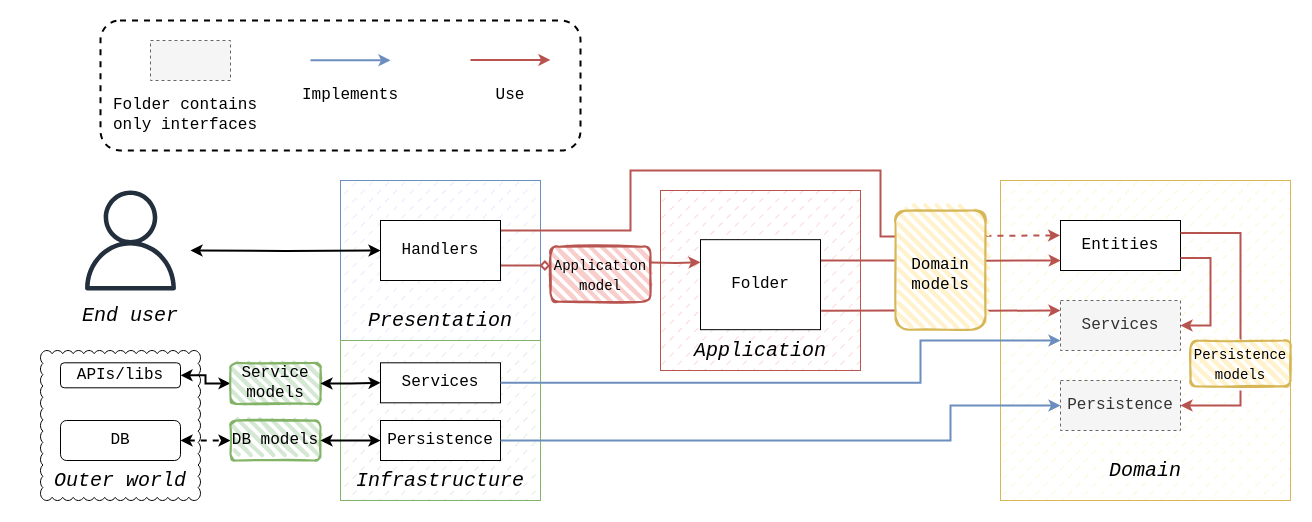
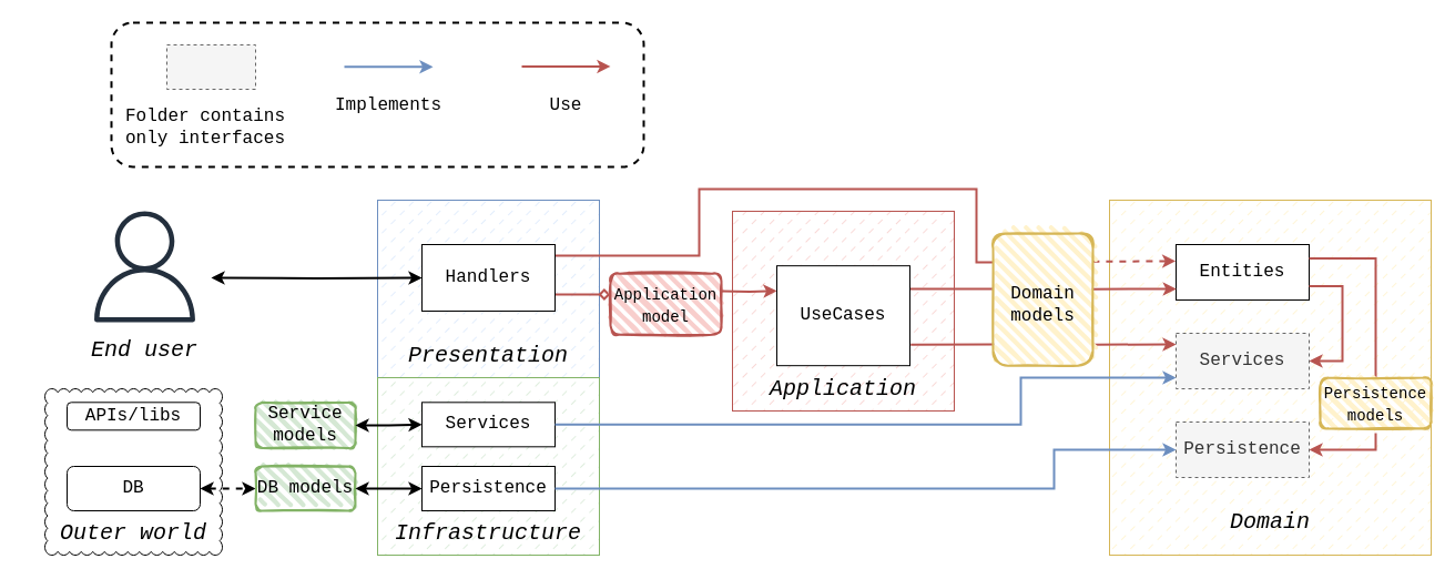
  <mxCell id="0" />
  <mxCell id="1" parent="0" />
  <mxCell id="2" value="" style="rounded=0;whiteSpace=wrap;html=1;fillColor=#dae8fc;strokeColor=#6c8ebf;fillStyle=dashed;" parent="1" vertex="1"><mxGeometry y="180" width="200" height="160" as="geometry" x="340" /></mxCell>
  <mxCell id="3" value="" style="rounded=0;whiteSpace=wrap;html=1;fillColor=#f8cecc;strokeColor=#b85450;fillStyle=dashed;" parent="1" vertex="1"><mxGeometry x="660" y="190" width="200" height="180" as="geometry" /></mxCell>
  <mxCell id="4" value="" style="rounded=0;whiteSpace=wrap;html=1;fillColor=#fff2cc;strokeColor=#d6b656;fillStyle=dashed;gradientColor=none;" parent="1" vertex="1"><mxGeometry x="1000" y="180" width="290" height="320" as="geometry" /></mxCell>
  <mxCell id="5" value="" style="group;fillColor=#fff2cc;strokeColor=#d6b656;" parent="1" vertex="1" connectable="0"><mxGeometry x="1060" y="220" width="120" height="50" as="geometry" /></mxCell>
  <mxCell id="6" value="" style="rounded=0;whiteSpace=wrap;html=1;" parent="5" vertex="1"><mxGeometry width="120" height="50" as="geometry" /></mxCell>
  <mxCell id="7" value="&lt;font style=&quot;font-size: 16px;&quot; face=&quot;Courier New&quot;&gt;Entities&lt;/font&gt;" style="text;html=1;align=center;verticalAlign=middle;whiteSpace=wrap;rounded=0;" parent="5" vertex="1"><mxGeometry width="120" height="50" as="geometry" /></mxCell>
  <mxCell id="8" style="edgeStyle=orthogonalEdgeStyle;rounded=0;orthogonalLoop=1;jettySize=auto;html=1;entryX=0.5;entryY=0;entryDx=0;entryDy=0;strokeWidth=2;fillColor=#f8cecc;strokeColor=#b85450;exitX=1;exitY=0.25;exitDx=0;exitDy=0;endArrow=none;endFill=0;" parent="1" source="7" target="73" edge="1"><mxGeometry relative="1" as="geometry"><mxPoint x="1180" y="210" as="sourcePoint" /><mxPoint x="1180" y="410" as="targetPoint" /><Array as="points"><mxPoint x="1240" y="233" /></Array></mxGeometry></mxCell>
  <mxCell id="9" style="edgeStyle=orthogonalEdgeStyle;rounded=0;orthogonalLoop=1;jettySize=auto;html=1;exitX=1;exitY=0.75;exitDx=0;exitDy=0;entryX=1;entryY=0.5;entryDx=0;entryDy=0;strokeWidth=2;fillColor=#f8cecc;strokeColor=#b85450;" parent="1" source="7" target="29" edge="1"><mxGeometry relative="1" as="geometry"><Array as="points"><mxPoint x="1210" y="258" /><mxPoint x="1210" y="325" /></Array></mxGeometry></mxCell>
  <mxCell id="10" value="&lt;font face=&quot;Courier New&quot; style=&quot;font-size: 20px;&quot;&gt;&lt;i&gt;Domain&lt;/i&gt;&lt;/font&gt;" style="text;html=1;align=center;verticalAlign=middle;whiteSpace=wrap;rounded=0;" parent="1" vertex="1"><mxGeometry x="1000" y="450" width="290" height="40" as="geometry" /></mxCell>
  <mxCell id="11" value="&lt;font face=&quot;Courier New&quot; style=&quot;font-size: 20px;&quot;&gt;&lt;i&gt;Application&lt;/i&gt;&lt;/font&gt;" style="text;html=1;align=center;verticalAlign=middle;whiteSpace=wrap;rounded=0;" parent="1" vertex="1"><mxGeometry x="660" y="330" width="200" height="40" as="geometry" /></mxCell>
  <mxCell id="12" value="" style="rounded=0;whiteSpace=wrap;html=1;fillColor=#d5e8d4;strokeColor=#82b366;fillStyle=dashed;" parent="1" vertex="1"><mxGeometry y="340" width="200" height="160" as="geometry" x="340" /></mxCell>
  <mxCell id="13" value="&lt;font face=&quot;Courier New&quot; style=&quot;font-size: 20px;&quot;&gt;&lt;i&gt;Infrastructure&lt;/i&gt;&lt;/font&gt;" style="text;html=1;align=center;verticalAlign=middle;whiteSpace=wrap;rounded=0;" parent="1" vertex="1"><mxGeometry y="460" width="200" height="40" as="geometry" x="340" /></mxCell>
  <mxCell id="14" value="&lt;font face=&quot;Courier New&quot;&gt;&lt;span style=&quot;font-size: 20px;&quot;&gt;&lt;i&gt;Presentation&lt;/i&gt;&lt;/span&gt;&lt;/font&gt;" style="text;html=1;align=center;verticalAlign=middle;whiteSpace=wrap;rounded=0;" parent="1" vertex="1"><mxGeometry y="300" width="200" height="40" as="geometry" x="340" /></mxCell>
  <mxCell id="15" value="" style="group" parent="1" vertex="1" connectable="0"><mxGeometry x="380" y="362.31" width="160" height="115.386" as="geometry" /></mxCell>
  <mxCell id="16" value="" style="rounded=0;whiteSpace=wrap;html=1;" parent="15" vertex="1"><mxGeometry width="120" height="40" as="geometry" /></mxCell>
  <mxCell id="17" value="&lt;font style=&quot;font-size: 16px;&quot; face=&quot;Courier New&quot;&gt;Services&lt;/font&gt;" style="text;html=1;align=center;verticalAlign=middle;whiteSpace=wrap;rounded=0;" parent="15" vertex="1"><mxGeometry width="120" height="40" as="geometry" /></mxCell>
  <mxCell id="18" value="" style="group;fontStyle=4" parent="1" vertex="1" connectable="0"><mxGeometry x="380" y="420" width="120" height="40" as="geometry" /></mxCell>
  <mxCell id="19" value="" style="rounded=0;whiteSpace=wrap;html=1;" parent="18" vertex="1"><mxGeometry width="120" height="40" as="geometry" /></mxCell>
  <mxCell id="20" value="&lt;font style=&quot;font-size: 16px;&quot; face=&quot;Courier New&quot;&gt;Persistence&lt;/font&gt;" style="text;html=1;align=center;verticalAlign=middle;whiteSpace=wrap;rounded=0;" parent="18" vertex="1"><mxGeometry width="120" height="40" as="geometry" /></mxCell>
  <mxCell id="21" value="" style="rounded=0;whiteSpace=wrap;html=1;fillColor=#f5f5f5;fontColor=#333333;strokeColor=#666666;dashed=1;" parent="1" vertex="1"><mxGeometry x="150" y="40" width="80" height="40" as="geometry" /></mxCell>
  <mxCell id="22" value="" style="endArrow=classic;html=1;rounded=0;strokeWidth=2;fillColor=#dae8fc;strokeColor=#6c8ebf;" parent="1" edge="1"><mxGeometry width="50" height="50" relative="1" as="geometry"><mxPoint x="310" y="59.74" as="sourcePoint" /><mxPoint x="390" y="59.74" as="targetPoint" /></mxGeometry></mxCell>
  <mxCell id="23" value="" style="endArrow=classic;html=1;rounded=0;strokeWidth=2;fillColor=#f8cecc;strokeColor=#b85450;" parent="1" edge="1"><mxGeometry width="50" height="50" relative="1" as="geometry"><mxPoint x="470" y="59.47" as="sourcePoint" /><mxPoint x="550" y="59.47" as="targetPoint" /></mxGeometry></mxCell>
  <mxCell id="24" value="Folder contains only interfaces" style="text;html=1;align=center;verticalAlign=middle;whiteSpace=wrap;rounded=0;fontFamily=Courier New;fontSize=16;" parent="1" vertex="1"><mxGeometry x="110" y="90" width="150" height="50" as="geometry" /></mxCell>
  <mxCell id="25" value="Implements" style="text;html=1;align=center;verticalAlign=middle;whiteSpace=wrap;rounded=0;fontFamily=Courier New;fontSize=16;" parent="1" vertex="1"><mxGeometry x="280" y="70" width="140" height="50" as="geometry" /></mxCell>
  <mxCell id="26" value="Use" style="text;html=1;align=center;verticalAlign=middle;whiteSpace=wrap;rounded=0;fontFamily=Courier New;fontSize=16;" parent="1" vertex="1"><mxGeometry x="440" y="70" width="140" height="50" as="geometry" /></mxCell>
  <mxCell id="27" value="" style="rounded=1;whiteSpace=wrap;html=1;fillColor=none;dashed=1;strokeWidth=2;" parent="1" vertex="1"><mxGeometry x="100" width="480" height="130" as="geometry" y="20" /></mxCell>
  <mxCell id="28" value="&lt;font style=&quot;font-size: 16px;&quot; face=&quot;Courier New&quot;&gt;Persistence&lt;/font&gt;" style="text;html=1;align=center;verticalAlign=middle;whiteSpace=wrap;rounded=0;fillColor=#f5f5f5;fontColor=#333333;strokeColor=#666666;dashed=1;" parent="1" vertex="1"><mxGeometry x="1060" y="380" width="120" height="50" as="geometry" /></mxCell>
  <mxCell id="29" value="&lt;font style=&quot;font-size: 16px;&quot; face=&quot;Courier New&quot;&gt;Services&lt;/font&gt;" style="text;html=1;align=center;verticalAlign=middle;whiteSpace=wrap;rounded=0;fillColor=#f5f5f5;fontColor=#333333;strokeColor=#666666;dashed=1;" parent="1" vertex="1"><mxGeometry x="1060" y="300" width="120" height="50" as="geometry" /></mxCell>
  <mxCell id="30" style="edgeStyle=orthogonalEdgeStyle;rounded=0;orthogonalLoop=1;jettySize=auto;html=1;fillColor=#dae8fc;strokeColor=#6c8ebf;strokeWidth=2;exitX=1;exitY=0.5;exitDx=0;exitDy=0;" parent="1" source="17" edge="1"><mxGeometry relative="1" as="geometry"><mxPoint x="500" y="380" as="sourcePoint" /><mxPoint x="1060" y="340" as="targetPoint" /><Array as="points"><mxPoint x="920" y="382" /><mxPoint x="920" y="340" /></Array></mxGeometry></mxCell>
  <mxCell id="31" style="edgeStyle=orthogonalEdgeStyle;rounded=0;orthogonalLoop=1;jettySize=auto;html=1;entryX=0;entryY=0.5;entryDx=0;entryDy=0;fillColor=#dae8fc;strokeColor=#6c8ebf;strokeWidth=2;exitX=1;exitY=0.5;exitDx=0;exitDy=0;" parent="1" source="20" target="28" edge="1"><mxGeometry relative="1" as="geometry"><Array as="points"><mxPoint x="950" y="440" /><mxPoint x="950" y="405" /></Array></mxGeometry></mxCell>
  <mxCell id="32" style="edgeStyle=orthogonalEdgeStyle;rounded=0;orthogonalLoop=1;jettySize=auto;html=1;exitX=1;exitY=0.75;exitDx=0;exitDy=0;fillColor=#f8cecc;strokeColor=#b85450;strokeWidth=2;entryX=-0.002;entryY=0.314;entryDx=0;entryDy=0;endArrow=diamond;endFill=0;entryPerimeter=0;" parent="1" source="54" target="44" edge="1"><mxGeometry relative="1" as="geometry"><mxPoint x="700" y="262" as="targetPoint" /><Array as="points" /></mxGeometry></mxCell>
  <mxCell id="33" value="" style="endArrow=none;html=1;rounded=0;exitX=1.006;exitY=0.79;exitDx=0;exitDy=0;exitPerimeter=0;fillColor=#f8cecc;strokeColor=#b85450;strokeWidth=2;endFill=0;entryX=0.009;entryY=0.84;entryDx=0;entryDy=0;entryPerimeter=0;" parent="1" source="57" target="40" edge="1"><mxGeometry width="50" height="50" relative="1" as="geometry"><mxPoint x="850" y="320" as="sourcePoint" /><mxPoint x="890" y="310" as="targetPoint" /></mxGeometry></mxCell>
  <mxCell id="34" value="" style="endArrow=classic;html=1;rounded=0;fillColor=#f8cecc;strokeColor=#b85450;strokeWidth=2;endFill=1;exitX=1.014;exitY=0.841;exitDx=0;exitDy=0;exitPerimeter=0;" parent="1" source="40" edge="1"><mxGeometry width="50" height="50" relative="1" as="geometry"><mxPoint x="990" y="310" as="sourcePoint" /><mxPoint x="1060" y="310" as="targetPoint" /></mxGeometry></mxCell>
  <mxCell id="35" value="" style="endArrow=none;html=1;rounded=0;entryX=-0.003;entryY=0.384;entryDx=0;entryDy=0;entryPerimeter=0;fillColor=#f8cecc;strokeColor=#b85450;strokeWidth=2;" parent="1" target="41" edge="1"><mxGeometry width="50" height="50" relative="1" as="geometry"><mxPoint x="820" y="260" as="sourcePoint" /><mxPoint x="870" y="210" as="targetPoint" /></mxGeometry></mxCell>
  <mxCell id="36" value="" style="endArrow=classic;html=1;rounded=0;entryX=0.002;entryY=0.801;entryDx=0;entryDy=0;entryPerimeter=0;endFill=1;fillColor=#f8cecc;strokeColor=#b85450;strokeWidth=2;exitX=0.991;exitY=0.421;exitDx=0;exitDy=0;exitPerimeter=0;" parent="1" source="40" target="7" edge="1"><mxGeometry width="50" height="50" relative="1" as="geometry"><mxPoint x="990" y="260" as="sourcePoint" /><mxPoint x="1050" y="259.8" as="targetPoint" /></mxGeometry></mxCell>
  <mxCell id="37" style="edgeStyle=orthogonalEdgeStyle;rounded=0;orthogonalLoop=1;jettySize=auto;html=1;entryX=0.005;entryY=0.2;entryDx=0;entryDy=0;entryPerimeter=0;endArrow=none;endFill=0;fillColor=#f8cecc;strokeColor=#b85450;strokeWidth=2;" parent="1" target="41" edge="1"><mxGeometry relative="1" as="geometry"><mxPoint x="990" y="140" as="targetPoint" /><mxPoint x="500" y="230" as="sourcePoint" /><Array as="points"><mxPoint x="500" y="230" /><mxPoint x="630" y="230" /><mxPoint x="630" y="170" /><mxPoint x="880" y="170" /><mxPoint x="880" y="236" /></Array></mxGeometry></mxCell>
  <mxCell id="38" value="" style="endArrow=classic;html=1;rounded=0;exitX=0.999;exitY=0.195;exitDx=0;exitDy=0;exitPerimeter=0;entryX=-0.003;entryY=0.299;entryDx=0;entryDy=0;entryPerimeter=0;fillColor=#f8cecc;strokeColor=#b85450;strokeWidth=2;dashed=1;" parent="1" source="41" target="7" edge="1"><mxGeometry width="50" height="50" relative="1" as="geometry"><mxPoint x="940" y="250" as="sourcePoint" /><mxPoint x="990" y="200" as="targetPoint" /></mxGeometry></mxCell>
  <mxCell id="39" value="" style="group" parent="1" vertex="1" connectable="0"><mxGeometry x="895" y="210" width="90" height="130" as="geometry" /></mxCell>
  <mxCell id="40" value="" style="rounded=1;whiteSpace=wrap;html=1;strokeWidth=2;fillWeight=4;hachureGap=8;hachureAngle=45;fillColor=#fff2cc;sketch=1;strokeColor=#d6b656;" parent="39" vertex="1"><mxGeometry width="90" height="119.167" as="geometry" /></mxCell>
  <mxCell id="41" value="Domain models" style="text;html=1;align=center;verticalAlign=middle;whiteSpace=wrap;rounded=0;fontFamily=Courier New;fontSize=16;" parent="39" vertex="1"><mxGeometry width="90" height="130" as="geometry" /></mxCell>
  <mxCell id="42" value="" style="group" parent="1" vertex="1" connectable="0"><mxGeometry x="550" y="246.15" width="100" height="60" as="geometry" /></mxCell>
  <mxCell id="43" value="" style="rounded=1;whiteSpace=wrap;html=1;strokeWidth=2;fillWeight=4;hachureGap=8;hachureAngle=45;fillColor=#f8cecc;sketch=1;strokeColor=#b85450;" parent="42" vertex="1"><mxGeometry width="100" height="55" as="geometry" /></mxCell>
  <mxCell id="44" value="&lt;font style=&quot;font-size: 14px;&quot;&gt;Application model&lt;/font&gt;" style="text;html=1;align=center;verticalAlign=middle;whiteSpace=wrap;rounded=0;fontFamily=Courier New;fontSize=16;" parent="42" vertex="1"><mxGeometry width="100" height="60" as="geometry" /></mxCell>
  <mxCell id="45" style="edgeStyle=orthogonalEdgeStyle;rounded=0;orthogonalLoop=1;jettySize=auto;html=1;entryX=0;entryY=0.25;entryDx=0;entryDy=0;fillColor=#f8cecc;strokeColor=#b85450;strokeWidth=2;" parent="1" target="57" edge="1"><mxGeometry relative="1" as="geometry"><mxPoint x="650" y="262" as="sourcePoint" /><Array as="points" /></mxGeometry></mxCell>
  <mxCell id="46" value="" style="whiteSpace=wrap;html=1;shape=mxgraph.basic.cloud_rect;fillColor=none;strokeWidth=1;container=0;" parent="1" vertex="1"><mxGeometry x="40" y="350" width="160" height="150" as="geometry" /></mxCell>
  <mxCell id="47" value="" style="group" parent="1" vertex="1" connectable="0"><mxGeometry x="60" y="420" width="120" height="40" as="geometry" /></mxCell>
  <mxCell id="48" value="" style="rounded=1;whiteSpace=wrap;html=1;container=0;" parent="47" vertex="1"><mxGeometry width="120" height="40.0" as="geometry" /></mxCell>
  <mxCell id="49" value="&lt;font style=&quot;font-size: 16px;&quot; face=&quot;Courier New&quot;&gt;DB&lt;/font&gt;" style="text;html=1;align=center;verticalAlign=middle;whiteSpace=wrap;rounded=0;container=0;" parent="47" vertex="1"><mxGeometry width="120" height="40.0" as="geometry" /></mxCell>
- <mxCell id="50" style="edgeStyle=orthogonalEdgeStyle;rounded=0;orthogonalLoop=1;jettySize=auto;html=1;exitX=1;exitY=0.5;exitDx=0;exitDy=0;entryX=0;entryY=0.5;entryDx=0;entryDy=0;startArrow=classic;startFill=1;strokeWidth=2;" parent="1" source="51" target="65" edge="1"><mxGeometry relative="1" as="geometry" /></mxCell>
  <mxCell id="51" value="&lt;font style=&quot;font-size: 16px;&quot; face=&quot;Courier New&quot;&gt;APIs/libs&lt;/font&gt;" style="rounded=1;whiteSpace=wrap;html=1;container=0;" parent="1" vertex="1"><mxGeometry x="60" y="362.31" width="120" height="25" as="geometry" /></mxCell>
  <mxCell id="52" value="" style="group;fontStyle=4" parent="1" vertex="1" connectable="0"><mxGeometry x="380" y="220" width="120" height="60" as="geometry" /></mxCell>
  <mxCell id="53" value="" style="rounded=0;whiteSpace=wrap;html=1;" parent="52" vertex="1"><mxGeometry width="120" height="60" as="geometry" /></mxCell>
  <mxCell id="54" value="&lt;font face=&quot;Courier New&quot;&gt;&lt;span style=&quot;font-size: 16px;&quot;&gt;Handlers&lt;/span&gt;&lt;/font&gt;" style="text;html=1;align=center;verticalAlign=middle;whiteSpace=wrap;rounded=0;" parent="52" vertex="1"><mxGeometry width="120" height="60" as="geometry" /></mxCell>
  <mxCell id="55" value="" style="group;fontStyle=4" parent="1" vertex="1" connectable="0"><mxGeometry x="700" y="239.17" width="120" height="90" as="geometry" /></mxCell>
  <mxCell id="56" value="" style="rounded=0;whiteSpace=wrap;html=1;" parent="55" vertex="1"><mxGeometry width="120" height="90" as="geometry" /></mxCell>
- <mxCell id="57" value="&lt;font style=&quot;font-size: 16px;&quot; face=&quot;Courier New&quot;&gt;Folder&lt;/font&gt;" style="text;html=1;align=center;verticalAlign=middle;whiteSpace=wrap;rounded=0;" parent="55" vertex="1"><mxGeometry width="120" height="90" as="geometry" /></mxCell>
+ <mxCell id="57" value="&lt;font style=&quot;font-size: 16px;&quot; face=&quot;Courier New&quot;&gt;UseCases&lt;/font&gt;" style="text;html=1;align=center;verticalAlign=middle;whiteSpace=wrap;rounded=0;" parent="55" vertex="1"><mxGeometry width="120" height="90" as="geometry" /></mxCell>
  <mxCell id="58" style="edgeStyle=orthogonalEdgeStyle;rounded=0;orthogonalLoop=1;jettySize=auto;html=1;entryX=0;entryY=0.5;entryDx=0;entryDy=0;startArrow=classic;startFill=1;strokeWidth=2;" parent="1" target="54" edge="1"><mxGeometry relative="1" as="geometry"><mxPoint x="190" y="250" as="sourcePoint" /><Array as="points" /></mxGeometry></mxCell>
  <mxCell id="59" style="edgeStyle=orthogonalEdgeStyle;rounded=0;orthogonalLoop=1;jettySize=auto;html=1;entryX=0;entryY=0.5;entryDx=0;entryDy=0;startArrow=classic;startFill=1;strokeWidth=2;dashed=1;" parent="1" source="49" target="68" edge="1"><mxGeometry relative="1" as="geometry" /></mxCell>
  <mxCell id="60" value="" style="sketch=0;outlineConnect=0;fontColor=#232F3E;gradientColor=none;fillColor=#232F3D;strokeColor=none;dashed=0;verticalLabelPosition=bottom;verticalAlign=top;align=center;html=1;fontSize=12;fontStyle=0;aspect=fixed;pointerEvents=1;shape=mxgraph.aws4.user;" parent="1" vertex="1"><mxGeometry x="80" y="190" width="100" height="100" as="geometry" /></mxCell>
  <mxCell id="61" value="&lt;font face=&quot;Courier New&quot; style=&quot;font-size: 20px;&quot;&gt;&lt;i&gt;Outer world&lt;/i&gt;&lt;/font&gt;" style="text;html=1;align=center;verticalAlign=middle;whiteSpace=wrap;rounded=0;" parent="1" vertex="1"><mxGeometry x="20" y="460" width="200" height="40" as="geometry" /></mxCell>
  <mxCell id="62" value="&lt;font face=&quot;Courier New&quot; style=&quot;font-size: 20px;&quot;&gt;&lt;i&gt;End user&lt;/i&gt;&lt;/font&gt;" style="text;html=1;align=center;verticalAlign=middle;whiteSpace=wrap;rounded=0;" parent="1" vertex="1"><mxGeometry x="80" y="295" width="100" height="40" as="geometry" /></mxCell>
  <mxCell id="63" value="" style="group" parent="1" vertex="1" connectable="0"><mxGeometry x="230" y="362.31" width="90" height="41.15" as="geometry" /></mxCell>
  <mxCell id="64" value="" style="rounded=1;whiteSpace=wrap;html=1;strokeWidth=2;fillWeight=4;hachureGap=8;hachureAngle=45;fillColor=#d5e8d4;sketch=1;strokeColor=#82b366;" parent="63" vertex="1"><mxGeometry width="90" height="41.15" as="geometry" /></mxCell>
  <mxCell id="65" value="Service models" style="text;html=1;align=center;verticalAlign=middle;whiteSpace=wrap;rounded=0;fontFamily=Courier New;fontSize=16;" parent="63" vertex="1"><mxGeometry width="90" height="41.15" as="geometry" /></mxCell>
  <mxCell id="66" value="" style="group" parent="1" vertex="1" connectable="0"><mxGeometry x="230" y="420" width="90" height="40" as="geometry" /></mxCell>
  <mxCell id="67" value="" style="rounded=1;whiteSpace=wrap;html=1;strokeWidth=2;fillWeight=4;hachureGap=8;hachureAngle=45;fillColor=#d5e8d4;sketch=1;strokeColor=#82b366;" parent="66" vertex="1"><mxGeometry width="90" height="40" as="geometry" /></mxCell>
  <mxCell id="68" value="DB models" style="text;html=1;align=center;verticalAlign=middle;whiteSpace=wrap;rounded=0;fontFamily=Courier New;fontSize=16;" parent="66" vertex="1"><mxGeometry width="90" height="40" as="geometry" /></mxCell>
  <mxCell id="69" style="edgeStyle=orthogonalEdgeStyle;rounded=0;orthogonalLoop=1;jettySize=auto;html=1;exitX=1;exitY=0.5;exitDx=0;exitDy=0;entryX=0;entryY=0.5;entryDx=0;entryDy=0;startArrow=classic;startFill=1;strokeWidth=2;" parent="1" source="68" target="20" edge="1"><mxGeometry relative="1" as="geometry" /></mxCell>
  <mxCell id="70" style="edgeStyle=orthogonalEdgeStyle;rounded=0;orthogonalLoop=1;jettySize=auto;html=1;entryX=0;entryY=0.5;entryDx=0;entryDy=0;startArrow=classic;startFill=1;strokeWidth=2;" parent="1" source="65" target="17" edge="1"><mxGeometry relative="1" as="geometry" /></mxCell>
  <mxCell id="71" value="" style="group;rotation=0;" parent="1" vertex="1" connectable="0"><mxGeometry x="1190" y="340" width="100" height="50" as="geometry" /></mxCell>
  <mxCell id="72" value="" style="rounded=1;whiteSpace=wrap;html=1;strokeWidth=2;fillWeight=4;hachureGap=8;hachureAngle=45;fillColor=#fff2cc;sketch=1;strokeColor=#d6b656;rotation=0;" parent="71" vertex="1"><mxGeometry width="100" height="45.833" as="geometry" /></mxCell>
  <mxCell id="73" value="&lt;font style=&quot;font-size: 14px;&quot;&gt;Persistence models&lt;/font&gt;" style="text;html=1;align=center;verticalAlign=middle;whiteSpace=wrap;rounded=0;fontFamily=Courier New;fontSize=16;rotation=0;" parent="71" vertex="1"><mxGeometry width="100" height="50" as="geometry" /></mxCell>
  <mxCell id="74" style="edgeStyle=orthogonalEdgeStyle;rounded=0;orthogonalLoop=1;jettySize=auto;html=1;exitX=0.5;exitY=1;exitDx=0;exitDy=0;entryX=1;entryY=0.5;entryDx=0;entryDy=0;fillColor=#f8cecc;strokeColor=#b85450;strokeWidth=2;" parent="1" source="73" target="28" edge="1"><mxGeometry relative="1" as="geometry"><Array as="points"><mxPoint x="1240" y="405" /></Array></mxGeometry></mxCell>
